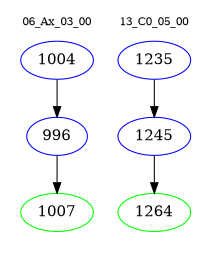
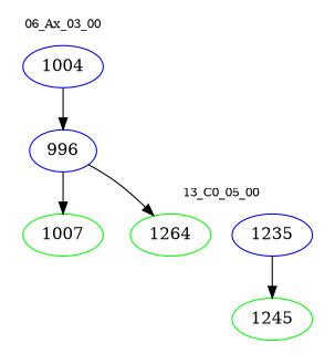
  digraph {
    node [color=blue]
    edge [color=black]
    n1 [label=1004]
    n2 [label=996]
    n3 [color=green label=1007]
    n4 [label=1235]
-   n5 [label=1245]
+   n5 [color=green label=1245]
    n6 [color=green label=1264]
    subgraph cluster_1 {
      color=white
      fontsize=10
      label="06_Ax_03_00"
      n1
      n2
      n3
    }
    subgraph cluster_2 {
      color=white
      fontsize=10
      label="13_C0_05_00"
      n4
      n5
      n6
    }
    n1 -> n2
    n2 -> n3
    n4 -> n5
-   n5 -> n6
+   n2 -> n6
  }
